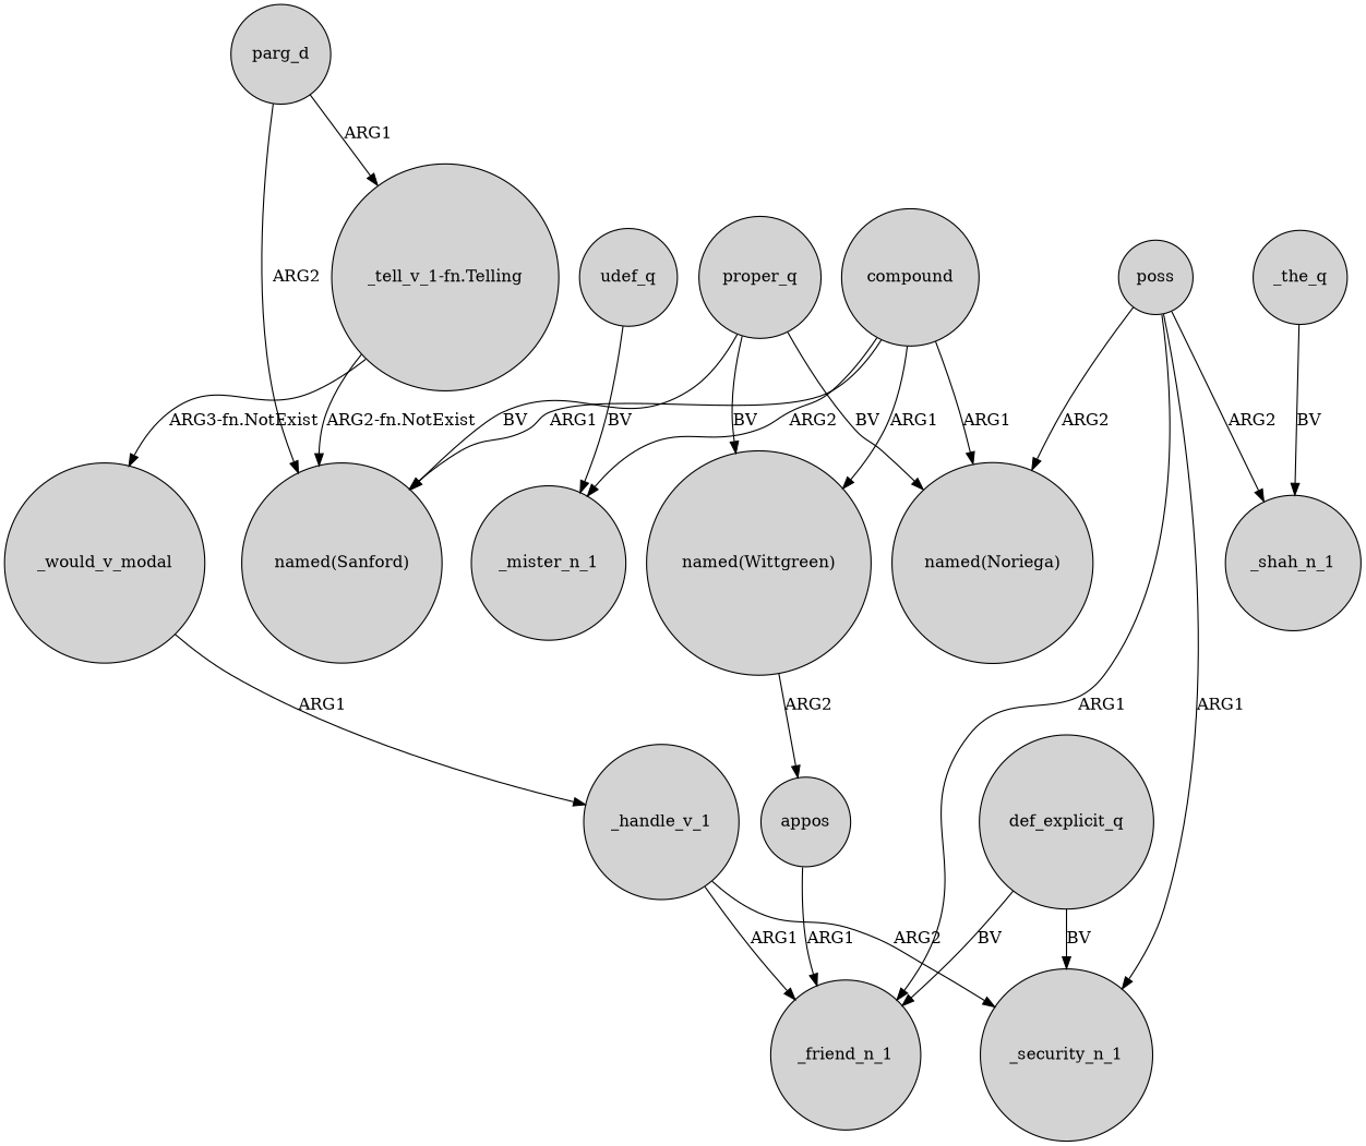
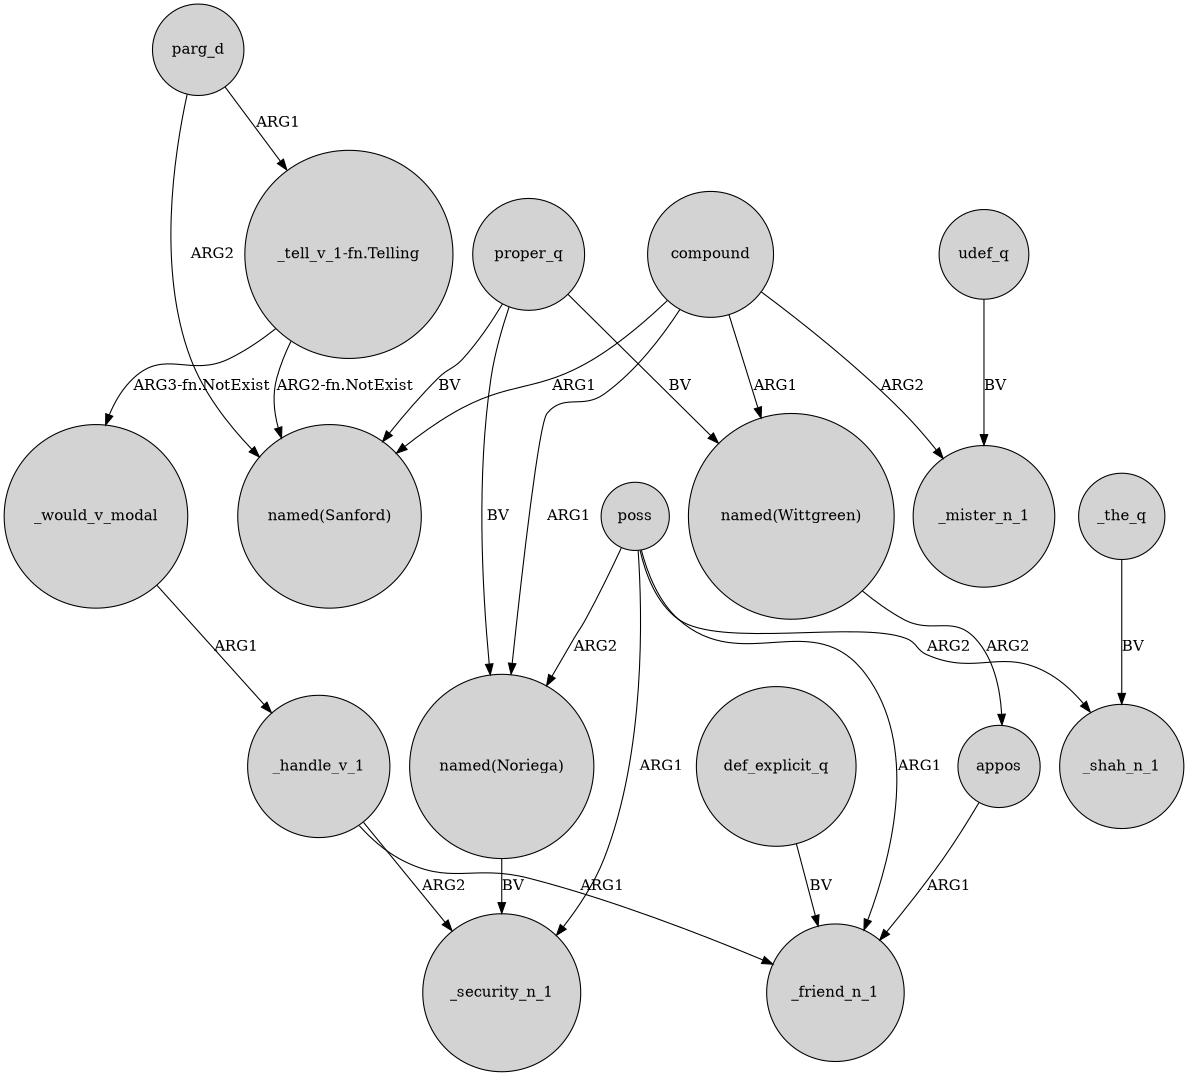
  digraph {
    node [shape=circle style=filled]
    compound
    "named(Wittgreen)"
    _mister_n_1
    "named(Sanford)"
    "named(Noriega)"
    appos
    poss
    _shah_n_1
    _security_n_1
    _friend_n_1
    parg_d
    "_tell_v_1-fn.Telling"
    _would_v_modal
    _handle_v_1
    def_explicit_q
    udef_q
    proper_q
    _the_q
    compound -> "named(Wittgreen)" [label=ARG1]
    compound -> _mister_n_1 [label=ARG2]
    compound -> "named(Sanford)" [label=ARG1]
    compound -> "named(Noriega)" [label=ARG1]
    "named(Wittgreen)" -> appos [label=ARG2]
    appos -> _friend_n_1 [label=ARG1]
    poss -> "named(Noriega)" [label=ARG2]
    poss -> _shah_n_1 [label=ARG2]
    poss -> _security_n_1 [label=ARG1]
    poss -> _friend_n_1 [label=ARG1]
    parg_d -> "named(Sanford)" [label=ARG2]
    parg_d -> "_tell_v_1-fn.Telling" [label=ARG1]
    "_tell_v_1-fn.Telling" -> "named(Sanford)" [label="ARG2-fn.NotExist"]
    "_tell_v_1-fn.Telling" -> _would_v_modal [label="ARG3-fn.NotExist"]
    _would_v_modal -> _handle_v_1 [label=ARG1]
    _handle_v_1 -> _security_n_1 [label=ARG2]
    _handle_v_1 -> _friend_n_1 [label=ARG1]
-   def_explicit_q -> _security_n_1 [label=BV]
+   "named(Noriega)" -> _security_n_1 [label=BV]
    def_explicit_q -> _friend_n_1 [label=BV]
    udef_q -> _mister_n_1 [label=BV]
    proper_q -> "named(Wittgreen)" [label=BV]
    proper_q -> "named(Sanford)" [label=BV]
    proper_q -> "named(Noriega)" [label=BV]
    _the_q -> _shah_n_1 [label=BV]
  }
